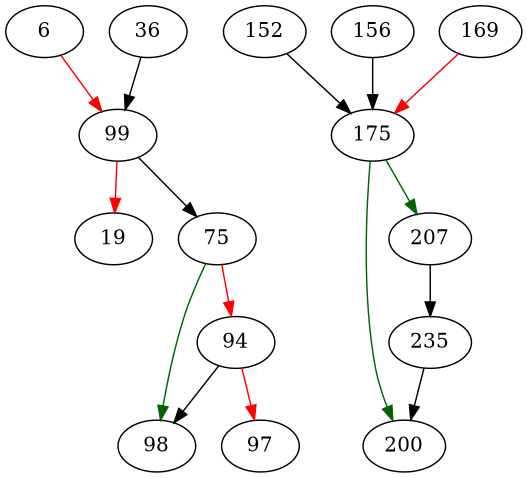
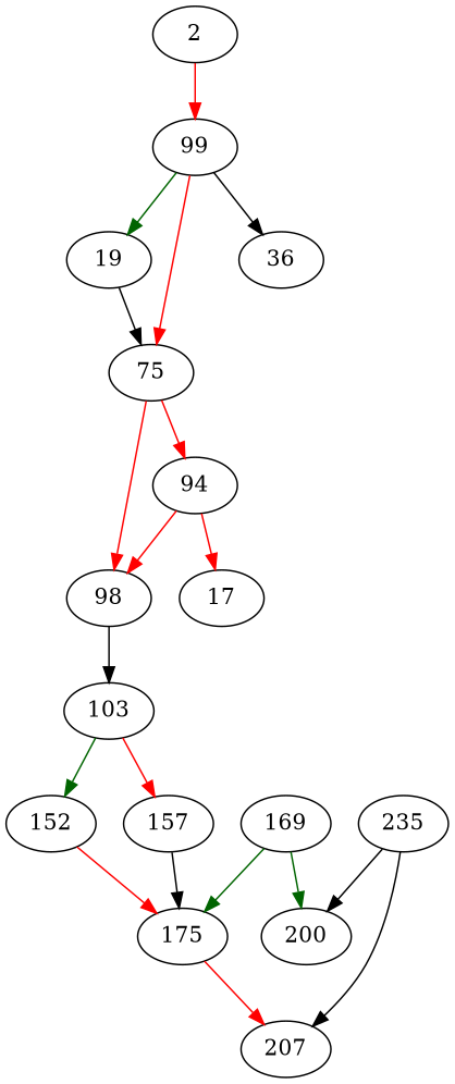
  strict digraph {
    edge [color=red]
-   2 [entry=true label=6]
+   2 [entry=true]
    n2 [label=99]
    n3 [label=19]
    75
    36
    94
    98
-   97
+   97 [label=17]
+   103
    n10 [label=152]
-   157 [label=156]
+   157
    175
    200
    207
    169
    235
    2 -> n2 [cond=false]
-   n2 -> n3 [cond=true]
-   n2 -> 75 [color=black cond=false]
+   n2 -> n3 [color=darkgreen cond=true]
+   n2 -> 75 [cond=false]
+   n3 -> 75 [color=""]
    75 -> 94 [cond=true]
-   75 -> 98 [color=darkgreen cond=false]
-   36 -> n2 [color=""]
-   94 -> 98 [color=black cond=false]
+   75 -> 98 [cond=false]
+   n2 -> 36 [color=""]
+   94 -> 98 [cond=false]
    94 -> 97 [cond=true]
-   n10 -> 175 [color=""]
+   98 -> 103 [color=""]
+   103 -> n10 [color=darkgreen cond=true]
+   103 -> 157 [cond=false]
+   n10 -> 175
    157 -> 175 [color=""]
-   175 -> 200 [color=darkgreen cond=true]
-   175 -> 207 [color=darkgreen cond=false]
-   207 -> 235 [color=""]
-   169 -> 175 [cond=false]
+   169 -> 200 [color=darkgreen cond=true]
+   175 -> 207 [cond=false]
+   235 -> 207 [color=""]
+   169 -> 175 [color=darkgreen cond=false]
    235 -> 200 [color=""]
  }
